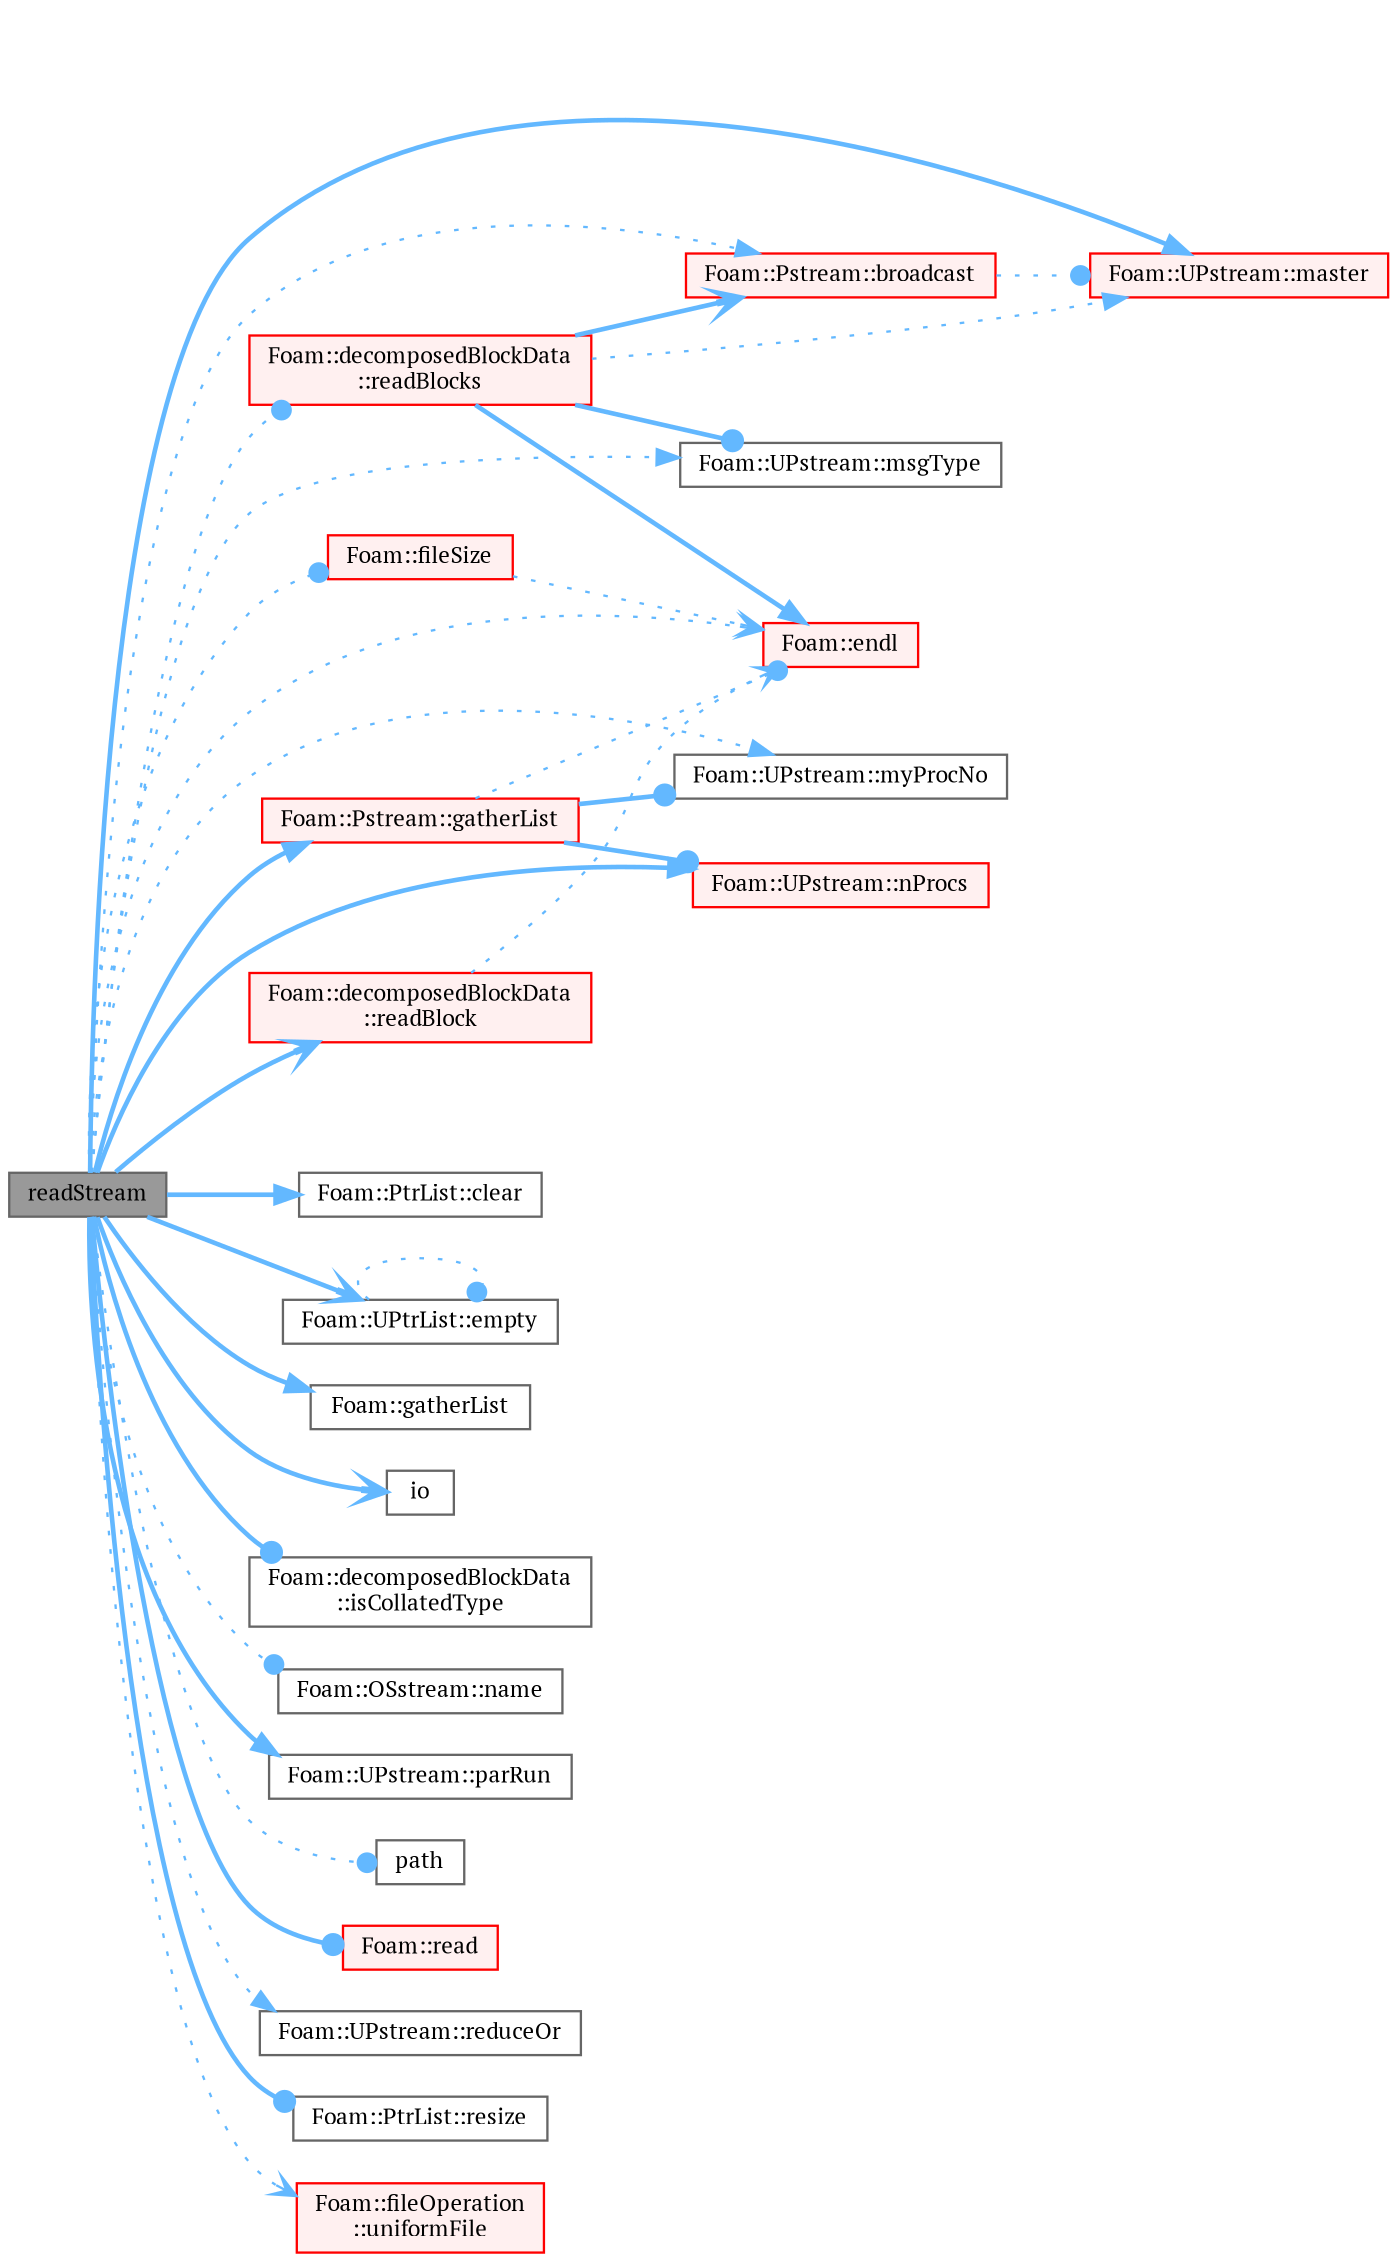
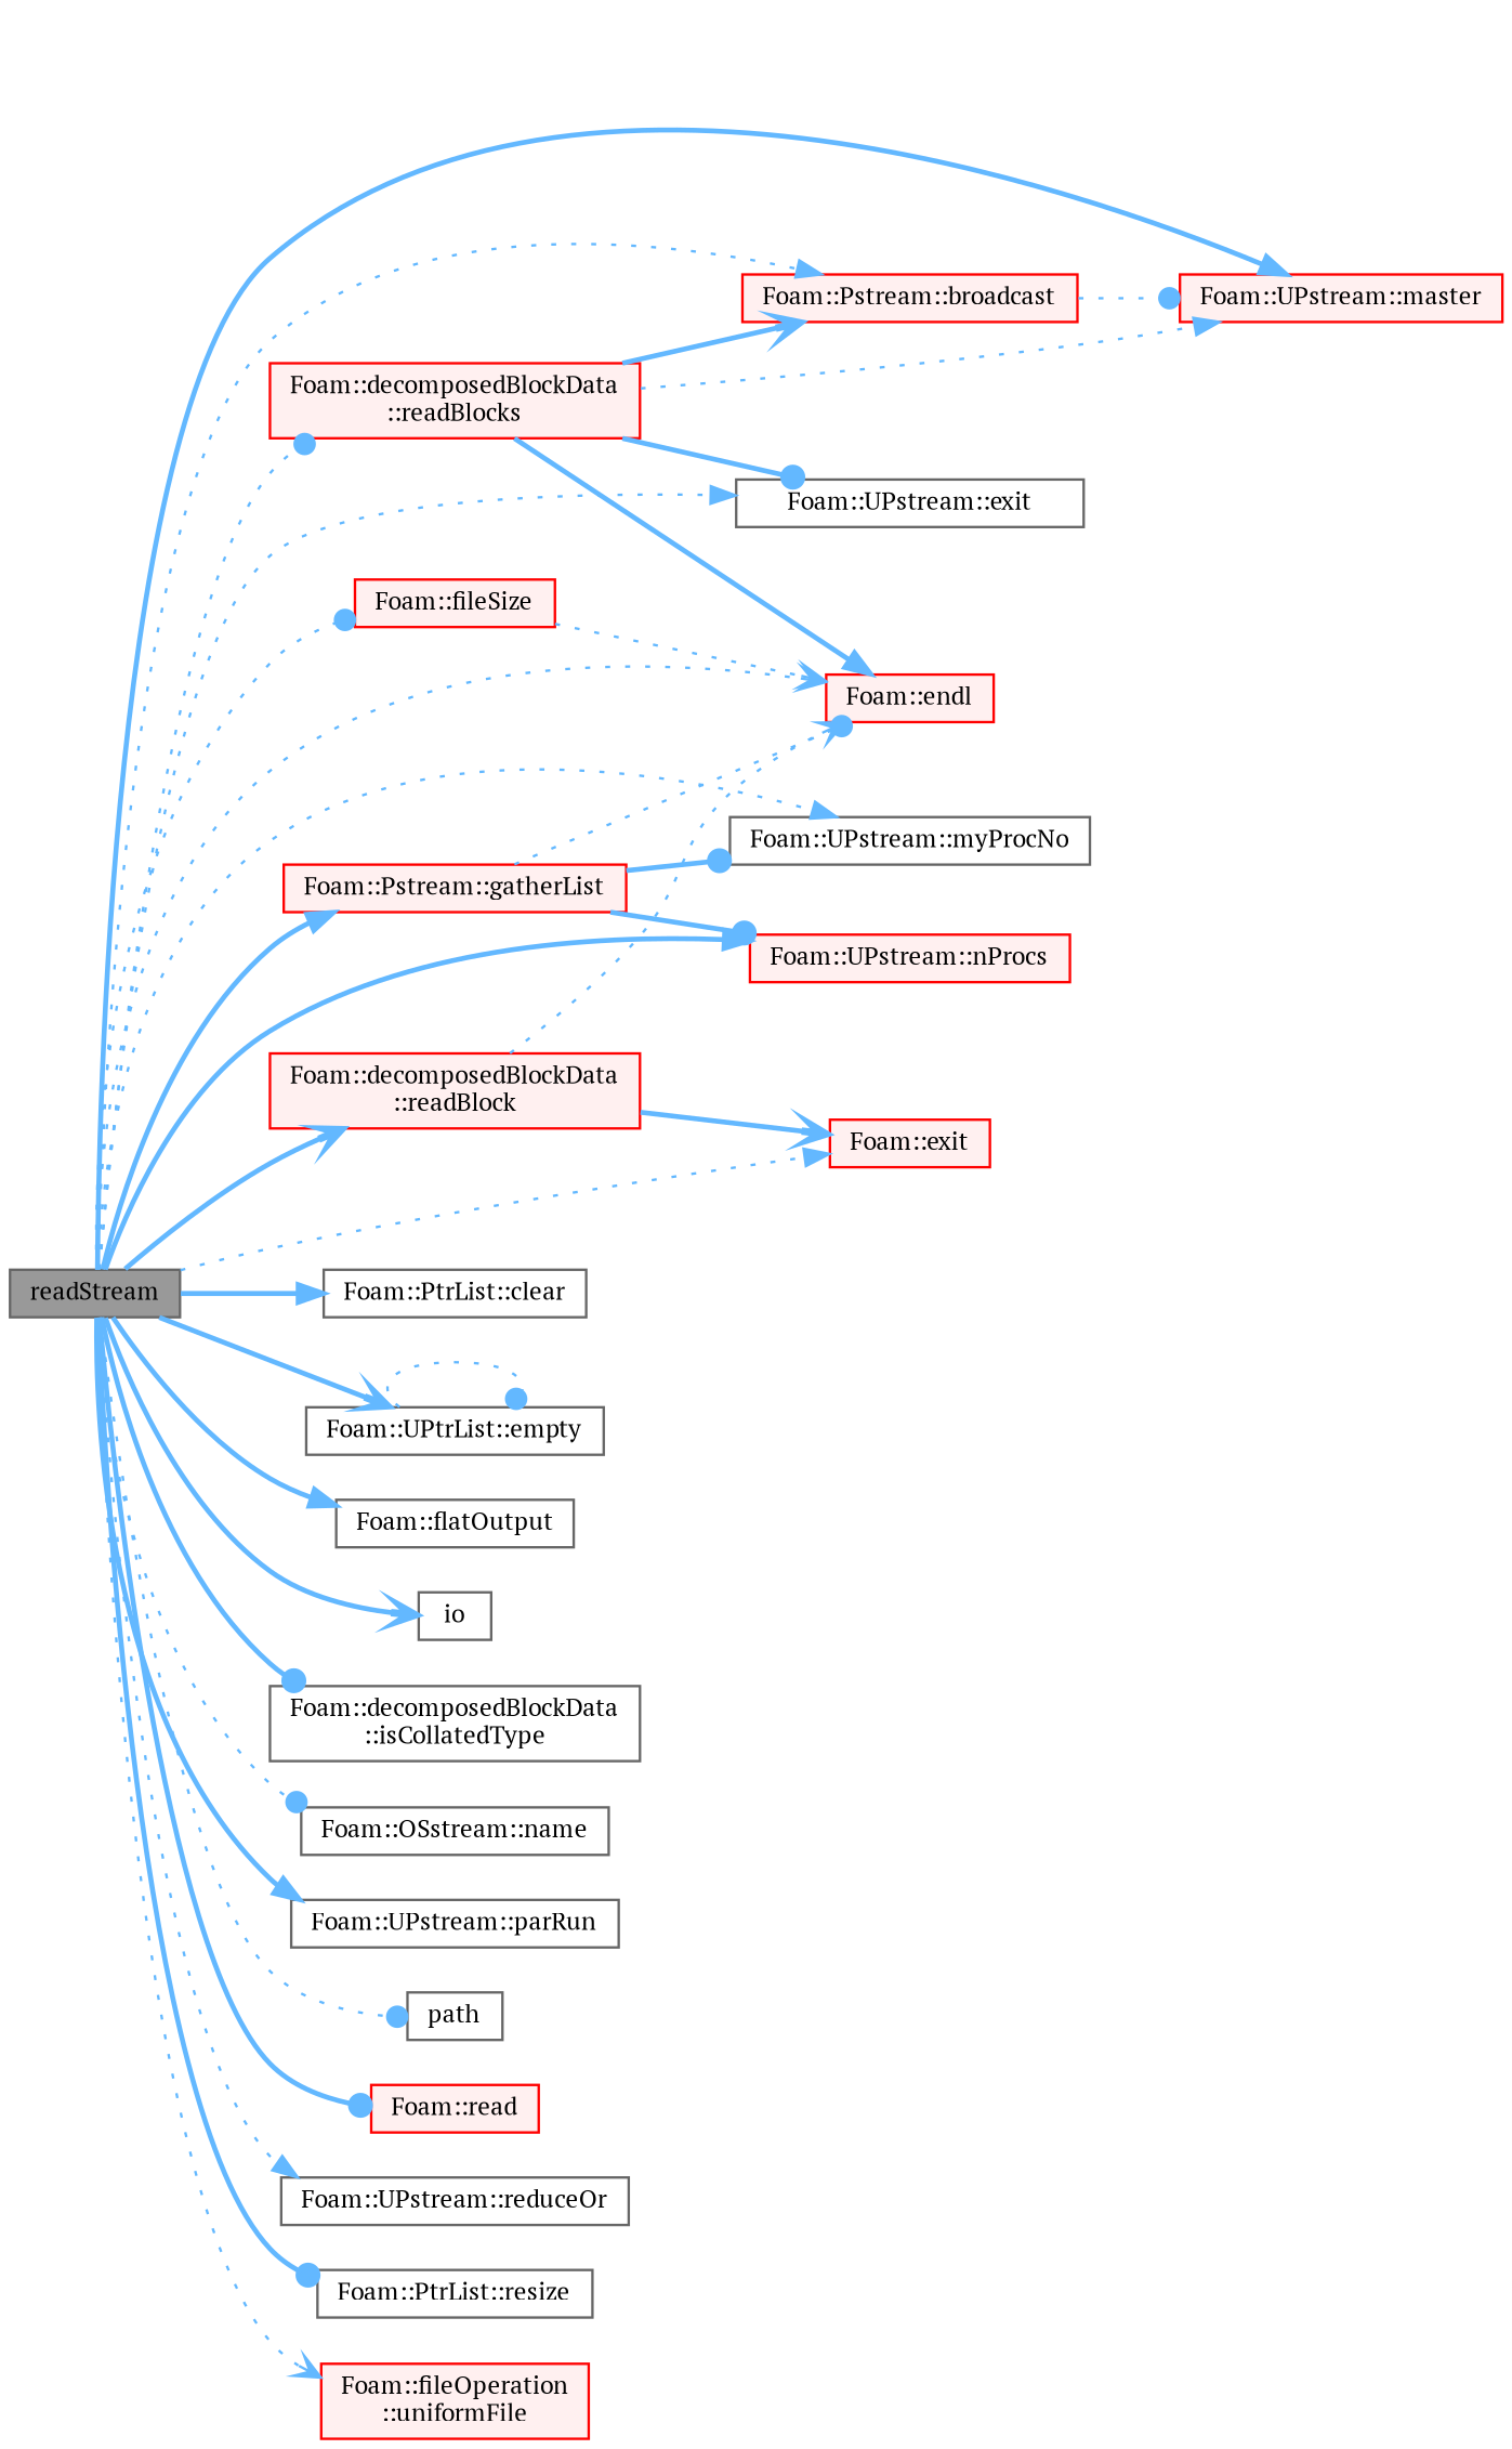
  digraph {
    fontname="PT Serif"
    rankdir=LR
    node [color=grey40 fillcolor=white fontname="PT Serif" fontsize=10 shape=box style=filled]
    edge [arrowhead=normal color=steelblue1 fontname="PT Serif" fontsize=10 labelfontname=Helvetica labelfontsize=10 style=bold]
    n1 [color=gray40 fillcolor=grey60 fontcolor=black height=0.2 label=readStream width=0.4]
    n2 [color=red fillcolor="#FFF0F0" height=0.2 label="Foam::Pstream::broadcast" width=0.4]
    n3 [color=red fillcolor="#FFF0F0" height=0.2 label="Foam::UPstream::master" width=0.4]
    n4 [height=0.2 label="Foam::PtrList::clear" width=0.4]
    n5 [height=0.2 label="Foam::UPtrList::empty" width=0.4]
    n6 [color=red fillcolor="#FFF0F0" height=0.2 label="Foam::endl" width=0.4]
+   n7 [color=red fillcolor="#FFF0F0" height=0.2 label="Foam::exit" width=0.4]
    n8 [color=red fillcolor="#FFF0F0" height=0.2 label="Foam::fileSize" width=0.4]
-   n9 [height=0.2 label="Foam::gatherList" width=0.4]
+   n9 [height=0.2 label="Foam::flatOutput" width=0.4]
    n10 [color=red fillcolor="#FFF0F0" height=0.2 label="Foam::Pstream::gatherList" width=0.4]
    n11 [height=0.2 label="Foam::UPstream::myProcNo" width=0.4]
    n12 [color=red fillcolor="#FFF0F0" height=0.2 label="Foam::UPstream::nProcs" width=0.4]
    n13 [height=0.2 label=io width=0.4]
    n14 [height=0.2 label="Foam::decomposedBlockData\l::isCollatedType" width=0.4]
-   n15 [height=0.2 label="Foam::UPstream::msgType" width=0.4]
+   n15 [height=0.2 label="Foam::UPstream::exit" width=0.4]
    n16 [height=0.2 label="Foam::OSstream::name" width=0.4]
    n17 [height=0.2 label="Foam::UPstream::parRun" width=0.4]
    n18 [height=0.2 label=path width=0.4]
    n19 [color=red fillcolor="#FFF0F0" height=0.2 label="Foam::read" width=0.4]
    n20 [color=red fillcolor="#FFF0F0" height=0.2 label="Foam::decomposedBlockData\l::readBlock" width=0.4]
    n21 [color=red fillcolor="#FFF0F0" height=0.2 label="Foam::decomposedBlockData\l::readBlocks" width=0.4]
    n22 [height=0.2 label="Foam::UPstream::reduceOr" width=0.4]
    n23 [height=0.2 label="Foam::PtrList::resize" width=0.4]
    n24 [color=red fillcolor="#FFF0F0" height=0.2 label="Foam::fileOperation\l::uniformFile" width=0.4]
    n1 -> n2 [style=dotted]
    n1 -> n3
    n1 -> n4
    n1 -> n5 [arrowhead=vee]
    n1 -> n6 [arrowhead=vee style=dotted]
+   n1 -> n7 [style=dotted]
    n1 -> n8 [arrowhead=dot style=dotted]
    n1 -> n9
    n1 -> n10
    n1 -> n11 [style=dotted]
    n1 -> n12
    n1 -> n13 [arrowhead=vee]
    n1 -> n14 [arrowhead=dot]
    n1 -> n15 [style=dotted]
    n1 -> n16 [arrowhead=dot style=dotted]
    n1 -> n17
    n1 -> n18 [arrowhead=dot style=dotted]
    n1 -> n19 [arrowhead=dot]
    n1 -> n20 [arrowhead=vee]
    n1 -> n21 [arrowhead=dot style=dotted]
    n1 -> n22 [style=dotted]
    n1 -> n23 [arrowhead=dot]
    n1 -> n24 [arrowhead=vee style=dotted]
    n2 -> n3 [arrowhead=dot style=dotted]
    n5 -> n5 [arrowhead=dot style=dotted]
    n8 -> n6 [arrowhead=vee style=dotted]
    n10 -> n6 [arrowhead=dot style=dotted]
    n10 -> n11 [arrowhead=dot]
    n10 -> n12 [arrowhead=dot]
    n20 -> n6 [arrowhead=vee style=dotted]
+   n20 -> n7 [arrowhead=vee]
    n21 -> n2 [arrowhead=vee]
    n21 -> n3 [style=dotted]
    n21 -> n6
    n21 -> n15 [arrowhead=dot]
  }
